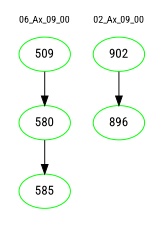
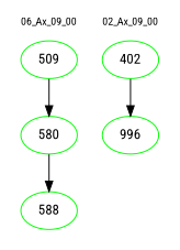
  digraph {
    fontname="Roboto Condensed"
    node [color=green fontname="Roboto Condensed"]
    edge [color=black fontname="Roboto Condensed"]
    n1 [label=509]
    n2 [label=580]
-   n3 [label=585]
-   n4 [label=902]
-   n5 [label=896]
+   n3 [label=588]
+   n4 [label=402]
+   n5 [label=996]
    subgraph cluster_1 {
      color=white
      fontsize=10
      label="06_Ax_09_00"
      n1
      n2
      n3
    }
    subgraph cluster_2 {
      color=white
      fontsize=10
      label="02_Ax_09_00"
      n4
      n5
    }
    n1 -> n2
    n2 -> n3
    n4 -> n5
  }
